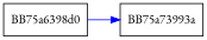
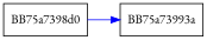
  digraph {
    splines=ortho
    rankdir=LR
    fontname="EB Garamond"
    node [shape=box fontname="EB Garamond"]
-   BB75a7398d0 [label=BB75a6398d0]
+   BB75a7398d0
    BB75a73993a
    BB75a7398d0 -> BB75a73993a [color=blue fontname="EB Garamond"]
  }
